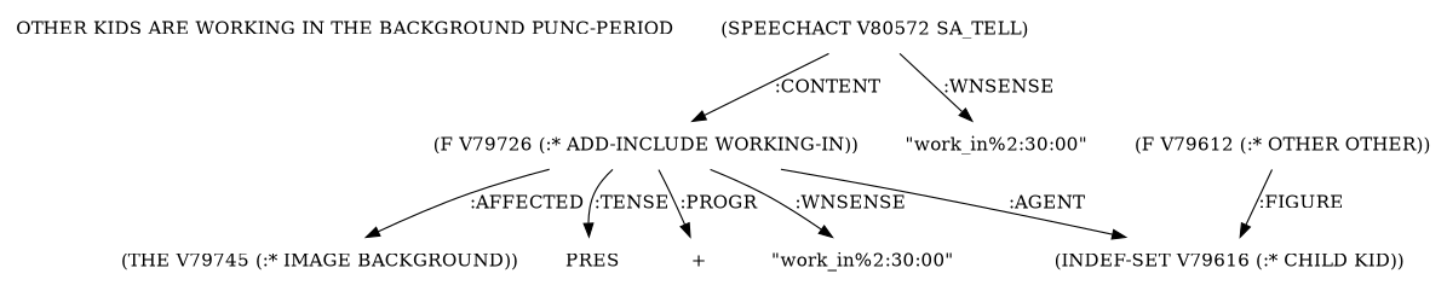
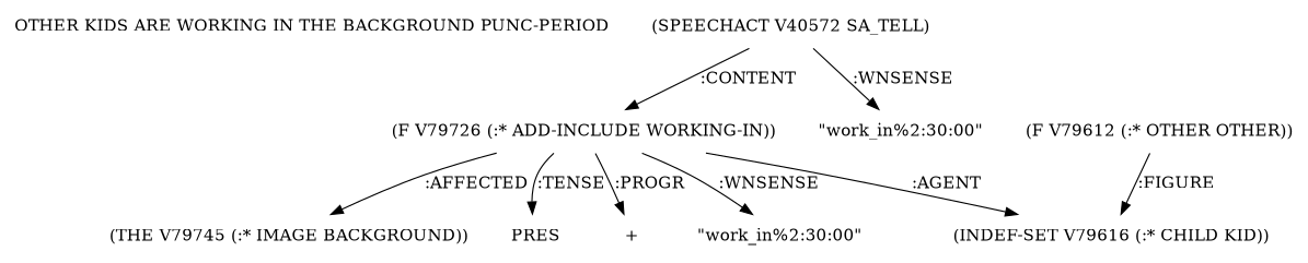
  digraph {
    node [shape=none]
    "OTHER KIDS ARE WORKING IN THE BACKGROUND PUNC-PERIOD"
-   n2 [label="(SPEECHACT V80572 SA_TELL)"]
+   n2 [label="(SPEECHACT V40572 SA_TELL)"]
    n3 [label="(F V79726 (:* ADD-INCLUDE WORKING-IN))"]
    n4 [label="\"work_in%2:30:00\""]
    n5 [label="(INDEF-SET V79616 (:* CHILD KID))"]
    n6 [label="(THE V79745 (:* IMAGE BACKGROUND))"]
    n7 [label=PRES]
    n8 [label="+"]
    n9 [label="\"work_in%2:30:00\""]
    n10 [label="(F V79612 (:* OTHER OTHER))"]
    n2 -> n3 [label=":CONTENT"]
    n2 -> n4 [label=":WNSENSE"]
    n3 -> n5 [label=":AGENT"]
    n3 -> n6 [label=":AFFECTED"]
    n3 -> n7 [label=":TENSE"]
    n3 -> n8 [label=":PROGR"]
    n3 -> n9 [label=":WNSENSE"]
    n10 -> n5 [label=":FIGURE"]
  }
